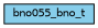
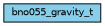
  digraph {
    rankdir=LR
-   n1 [color=black fillcolor=skyblue fontname=Helvetica fontsize=10 height=0.2 label=bno055_bno_t shape=box style=filled width=0.4]
+   n1 [color=black fillcolor=skyblue fontname=Helvetica fontsize=10 height=0.2 label=bno055_gravity_t shape=box style=filled width=0.4]
  }
